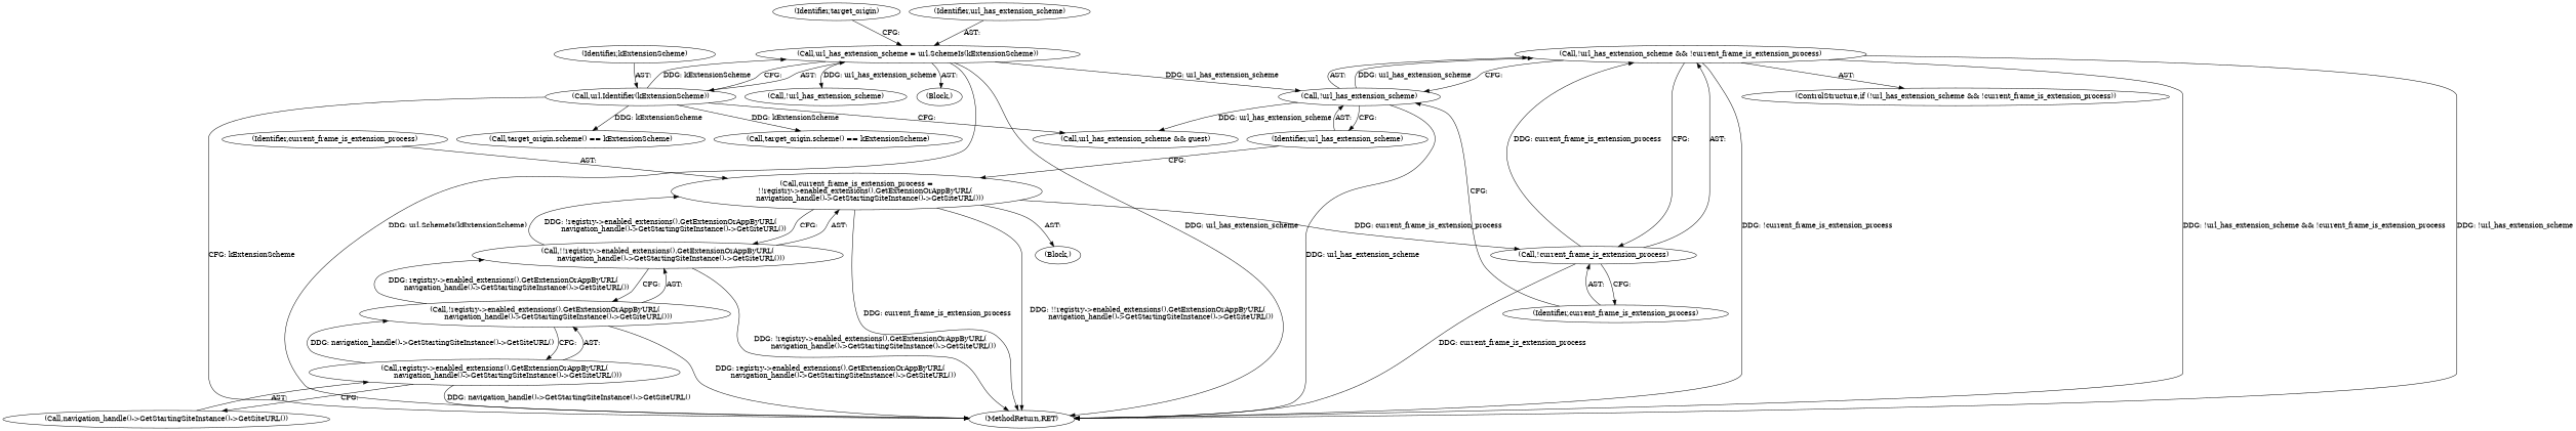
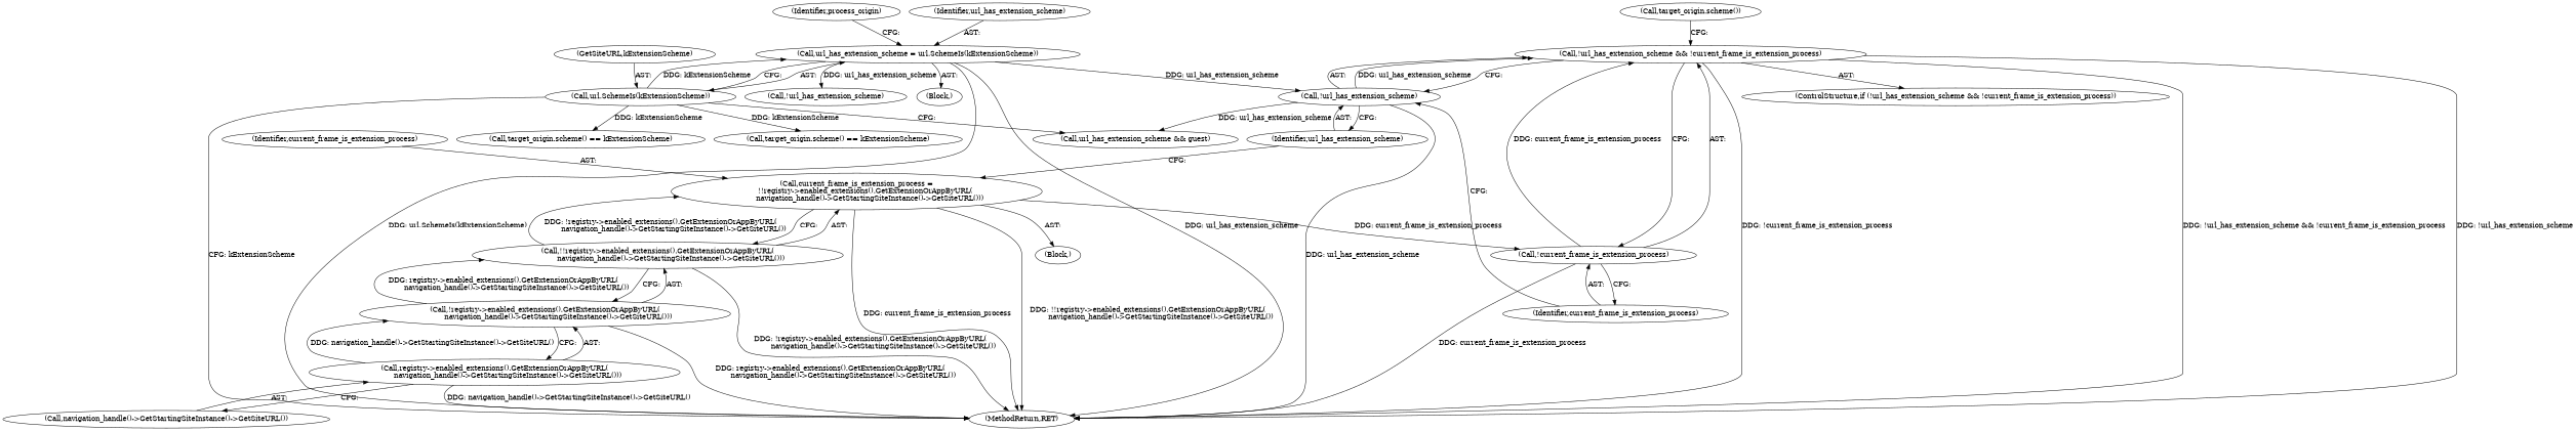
  digraph {
    n1 [label="(Call,!url_has_extension_scheme && !current_frame_is_extension_process)"]
    n2 [label="(Call,!url_has_extension_scheme)"]
    n3 [label="(Call,!current_frame_is_extension_process)"]
    n4 [label="(ControlStructure,if (!url_has_extension_scheme && !current_frame_is_extension_process))"]
    n5 [label="(MethodReturn,RET)"]
    n6 [label="(Identifier,url_has_extension_scheme)"]
    n7 [label="(Call,url_has_extension_scheme && guest)"]
    n8 [label="(Identifier,current_frame_is_extension_process)"]
    n9 [label="(Call,current_frame_is_extension_process =\n        !!registry->enabled_extensions().GetExtensionOrAppByURL(\n            navigation_handle()->GetStartingSiteInstance()->GetSiteURL()))"]
    n10 [label="(Call,url_has_extension_scheme = url.SchemeIs(kExtensionScheme))"]
-   n11 [label="(Call,url.Identifier(kExtensionScheme))"]
+   n11 [label="(Call,url.SchemeIs(kExtensionScheme))"]
    n12 [label="(Call,!url_has_extension_scheme)"]
    n13 [label="(Block,)"]
    n14 [label="(Call,target_origin.scheme() == kExtensionScheme)"]
    n15 [label="(Call,target_origin.scheme() == kExtensionScheme)"]
-   n16 [label="(Identifier,kExtensionScheme)"]
+   n16 [label="(GetSiteURL,kExtensionScheme)"]
    n17 [label="(Call,!!registry->enabled_extensions().GetExtensionOrAppByURL(\n            navigation_handle()->GetStartingSiteInstance()->GetSiteURL()))"]
    n18 [label="(Block,)"]
    n19 [label="(Call,!registry->enabled_extensions().GetExtensionOrAppByURL(\n            navigation_handle()->GetStartingSiteInstance()->GetSiteURL()))"]
    n20 [label="(Call,registry->enabled_extensions().GetExtensionOrAppByURL(\n            navigation_handle()->GetStartingSiteInstance()->GetSiteURL()))"]
    n21 [label="(Call,navigation_handle()->GetStartingSiteInstance()->GetSiteURL())"]
    n22 [label="(Identifier,url_has_extension_scheme)"]
-   n23 [label="(Identifier,target_origin)"]
+   n23 [label="(Identifier,process_origin)"]
+   n24 [label="(Call,target_origin.scheme())"]
    n25 [label="(Identifier,current_frame_is_extension_process)"]
    n1 -> n2 [label="CFG: "]
    n1 -> n3 [label="CFG: "]
    n1 -> n4 [label="AST: "]
    n1 -> n5 [label="DDG: !current_frame_is_extension_process"]
    n1 -> n5 [label="DDG: !url_has_extension_scheme && !current_frame_is_extension_process"]
    n1 -> n5 [label="DDG: !url_has_extension_scheme"]
    n2 -> n1 [label="AST: "]
    n2 -> n1 [label="DDG: url_has_extension_scheme"]
    n2 -> n5 [label="DDG: url_has_extension_scheme"]
    n2 -> n6 [label="CFG: "]
    n2 -> n7 [label="DDG: url_has_extension_scheme"]
    n3 -> n1 [label="AST: "]
    n3 -> n1 [label="DDG: current_frame_is_extension_process"]
    n3 -> n5 [label="DDG: current_frame_is_extension_process"]
    n3 -> n8 [label="CFG: "]
    n6 -> n2 [label="AST: "]
    n6 -> n9 [label="CFG: "]
    n8 -> n2 [label="CFG: "]
    n8 -> n3 [label="AST: "]
    n9 -> n3 [label="DDG: current_frame_is_extension_process"]
    n9 -> n5 [label="DDG: current_frame_is_extension_process"]
    n9 -> n5 [label="DDG: !!registry->enabled_extensions().GetExtensionOrAppByURL(\n            navigation_handle()->GetStartingSiteInstance()->GetSiteURL())"]
    n9 -> n17 [label="CFG: "]
    n9 -> n18 [label="AST: "]
    n10 -> n2 [label="DDG: url_has_extension_scheme"]
    n10 -> n5 [label="DDG: url.SchemeIs(kExtensionScheme)"]
    n10 -> n5 [label="DDG: url_has_extension_scheme"]
    n10 -> n11 [label="CFG: "]
    n10 -> n12 [label="DDG: url_has_extension_scheme"]
    n10 -> n13 [label="AST: "]
    n11 -> n5 [label="CFG: kExtensionScheme"]
    n11 -> n7 [label="CFG: "]
    n11 -> n10 [label="AST: "]
    n11 -> n10 [label="DDG: kExtensionScheme"]
    n11 -> n14 [label="DDG: kExtensionScheme"]
    n11 -> n15 [label="DDG: kExtensionScheme"]
    n16 -> n11 [label="AST: "]
    n17 -> n5 [label="DDG: !registry->enabled_extensions().GetExtensionOrAppByURL(\n            navigation_handle()->GetStartingSiteInstance()->GetSiteURL())"]
    n17 -> n9 [label="AST: "]
    n17 -> n9 [label="DDG: !registry->enabled_extensions().GetExtensionOrAppByURL(\n            navigation_handle()->GetStartingSiteInstance()->GetSiteURL())"]
    n17 -> n19 [label="CFG: "]
    n19 -> n5 [label="DDG: registry->enabled_extensions().GetExtensionOrAppByURL(\n            navigation_handle()->GetStartingSiteInstance()->GetSiteURL())"]
    n19 -> n17 [label="AST: "]
    n19 -> n17 [label="DDG: registry->enabled_extensions().GetExtensionOrAppByURL(\n            navigation_handle()->GetStartingSiteInstance()->GetSiteURL())"]
    n19 -> n20 [label="CFG: "]
    n20 -> n5 [label="DDG: navigation_handle()->GetStartingSiteInstance()->GetSiteURL()"]
    n20 -> n19 [label="AST: "]
    n20 -> n19 [label="DDG: navigation_handle()->GetStartingSiteInstance()->GetSiteURL()"]
    n20 -> n21 [label="CFG: "]
    n21 -> n20 [label="AST: "]
    n22 -> n10 [label="AST: "]
    n23 -> n10 [label="CFG: "]
+   n24 -> n1 [label="CFG: "]
    n25 -> n9 [label="AST: "]
  }
